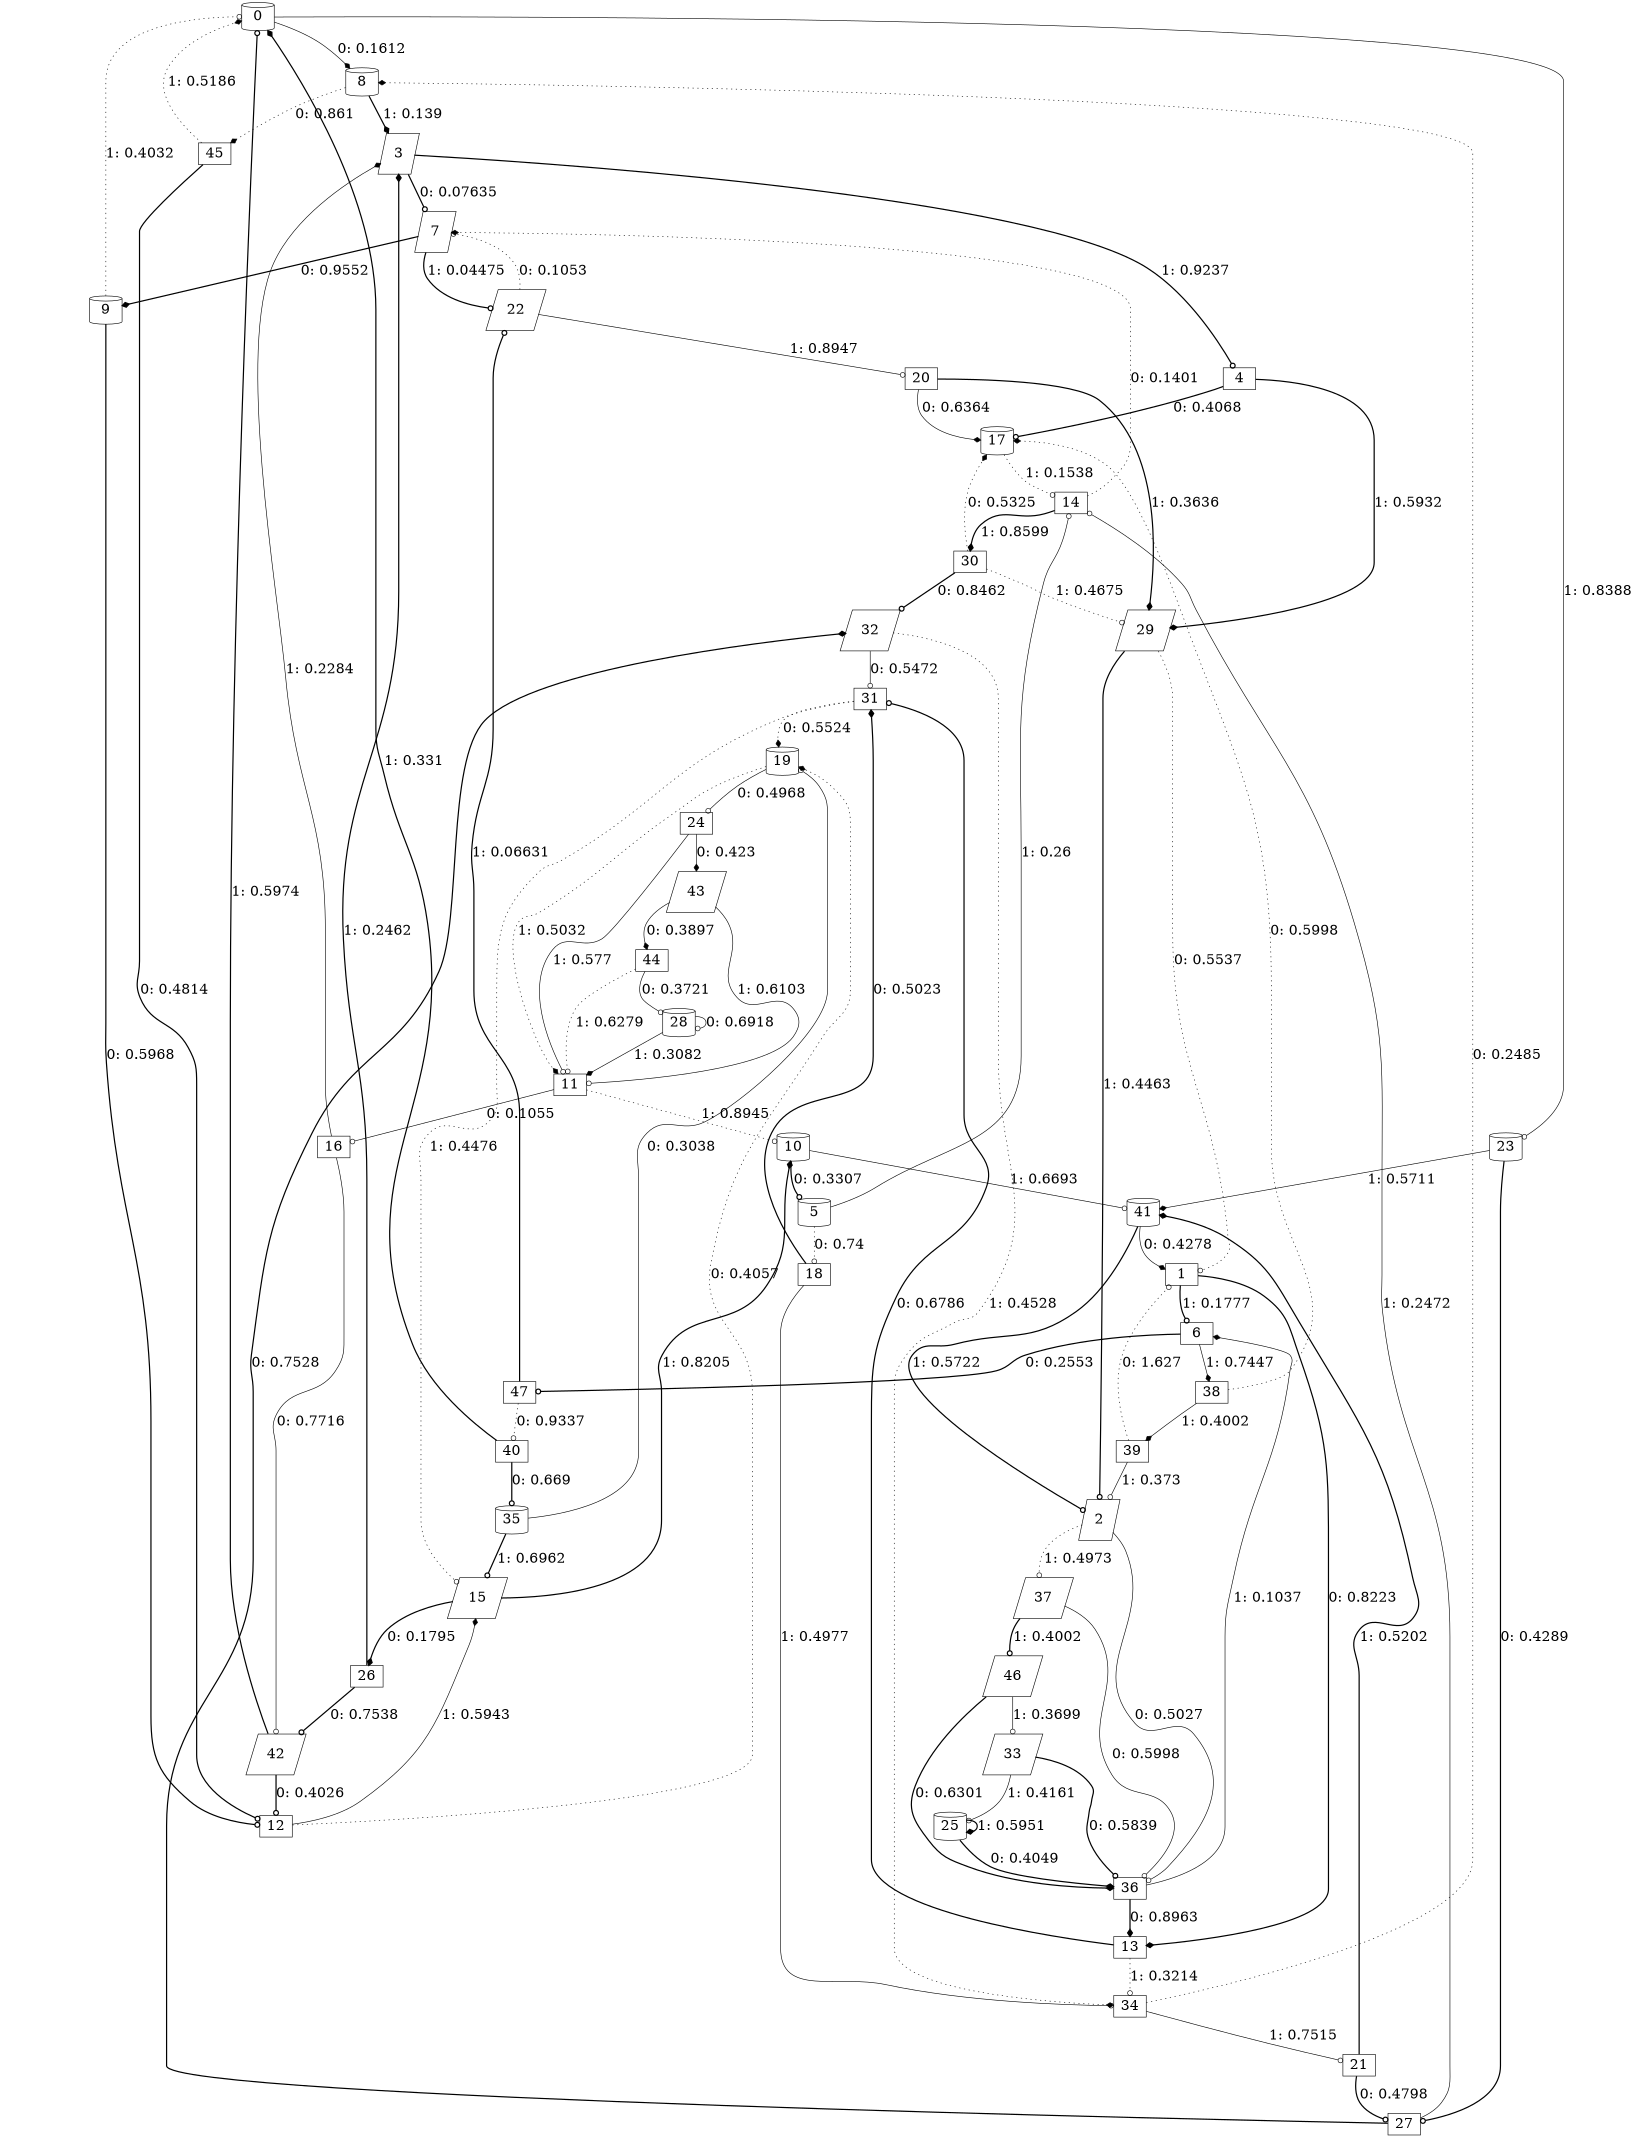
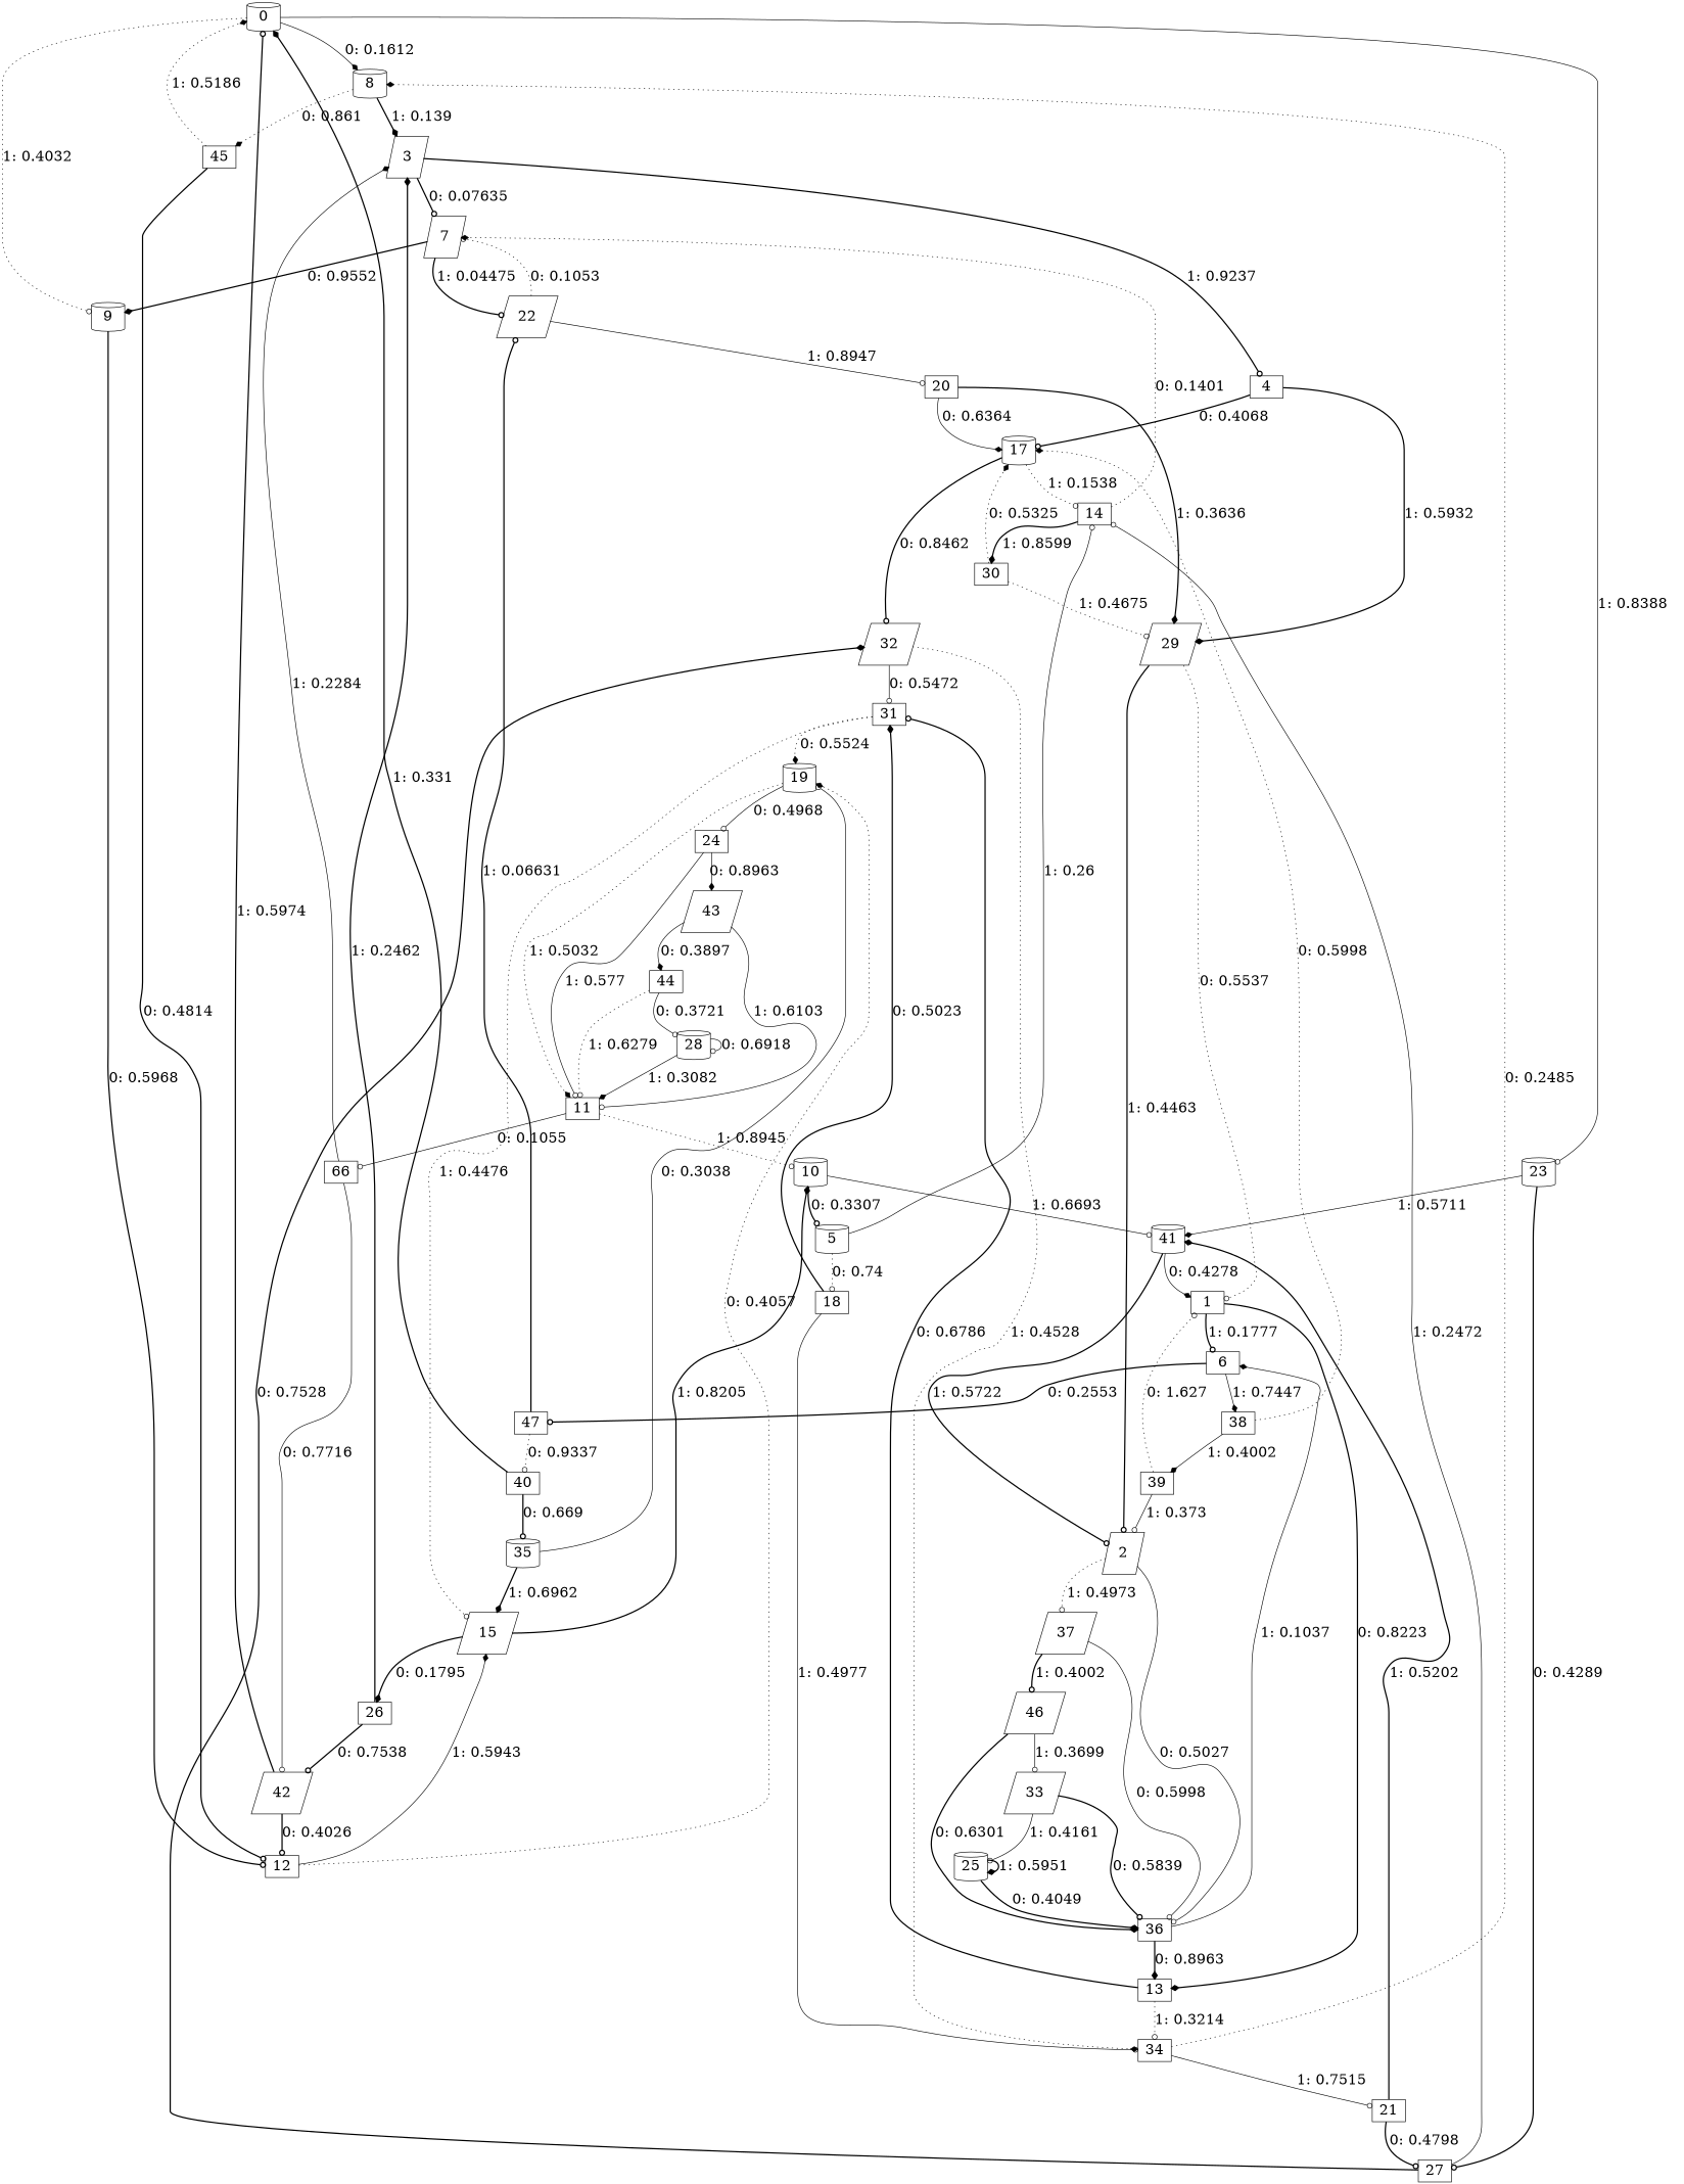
  digraph {
    node [fontsize=24 shape=box]
    edge [arrowhead=odot fontsize=24 style=bold]
    0 [shape=cylinder]
    8 [shape=cylinder]
    23 [shape=cylinder]
    3 [shape=parallelogram]
    45
    41 [shape=cylinder]
    27
    7 [shape=parallelogram]
    4
    12
    1
    2 [shape=parallelogram]
    14
    32 [shape=parallelogram]
    13
    6
    31
    34
    47
    38
    19 [shape=cylinder]
    15 [shape=parallelogram]
    21
    22 [shape=parallelogram]
    40
    17 [shape=cylinder]
    39
    36
    37 [shape=parallelogram]
    46 [shape=parallelogram]
    33 [shape=parallelogram]
    9 [shape=cylinder]
    29 [shape=parallelogram]
    20
    30
    5 [shape=cylinder]
    18
    35 [shape=cylinder]
    11
    24
    10 [shape=cylinder]
    26
-   16
+   16 [label=66]
    42 [shape=parallelogram]
    43 [shape=parallelogram]
    44
    28 [shape=cylinder]
    25 [shape=cylinder]
    0 -> 8 [arrowhead=diamond label="0: 0.1612   " style=solid]
    0 -> 23 [label="1: 0.8388   " style=solid]
    8 -> 3 [arrowhead=diamond label="1: 0.139    "]
    8 -> 45 [arrowhead=diamond label="0: 0.861    " style=dotted]
    23 -> 41 [arrowhead=diamond label="1: 0.5711   " style=solid]
    23 -> 27 [label="0: 0.4289   "]
    3 -> 7 [label="0: 0.07635  "]
    3 -> 4 [label="1: 0.9237   "]
    45 -> 0 [arrowhead=diamond label="1: 0.5186   " style=dotted]
    45 -> 12 [label="0: 0.4814   "]
    41 -> 1 [arrowhead=diamond label="0: 0.4278   " style=solid]
    41 -> 2 [label="1: 0.5722   "]
    27 -> 14 [label="1: 0.2472   " style=solid]
    27 -> 32 [arrowhead=diamond label="0: 0.7528   "]
    7 -> 22 [label="1: 0.04475  "]
    7 -> 9 [arrowhead=diamond label="0: 0.9552   "]
    4 -> 17 [label="0: 0.4068   "]
    4 -> 29 [arrowhead=diamond label="1: 0.5932   "]
    12 -> 19 [arrowhead=diamond label="0: 0.4057   " style=dotted]
    12 -> 15 [arrowhead=diamond label="1: 0.5943   " style=solid]
    1 -> 13 [arrowhead=diamond label="0: 0.8223   "]
    1 -> 6 [label="1: 0.1777   "]
    2 -> 36 [label="0: 0.5027   " style=solid]
    2 -> 37 [label="1: 0.4973   " style=dotted]
    14 -> 7 [arrowhead=diamond label="0: 0.1401   " style=dotted]
    14 -> 30 [arrowhead=diamond label="1: 0.8599   "]
    32 -> 31 [label="0: 0.5472   " style=solid]
    32 -> 34 [arrowhead=diamond label="1: 0.4528   " style=dotted]
    13 -> 31 [label="0: 0.6786   "]
    13 -> 34 [label="1: 0.3214   " style=dotted]
    6 -> 47 [label="0: 0.2553   "]
    6 -> 38 [arrowhead=diamond label="1: 0.7447   " style=solid]
    31 -> 19 [arrowhead=diamond label="0: 0.5524   " style=dotted]
    31 -> 15 [label="1: 0.4476   " style=dotted]
    34 -> 8 [arrowhead=diamond label="0: 0.2485   " style=dotted]
    34 -> 21 [label="1: 0.7515   " style=solid]
    47 -> 22 [label="1: 0.06631  "]
    47 -> 40 [label="0: 0.9337   " style=dotted]
    38 -> 17 [arrowhead=diamond label="0: 0.5998   " style=dotted]
    38 -> 39 [arrowhead=diamond label="1: 0.4002   " style=solid]
    19 -> 11 [arrowhead=diamond label="1: 0.5032   " style=dotted]
    19 -> 24 [label="0: 0.4968   " style=solid]
    15 -> 10 [arrowhead=diamond label="1: 0.8205   "]
    15 -> 26 [arrowhead=diamond label="0: 0.1795   "]
    21 -> 41 [arrowhead=diamond label="1: 0.5202   "]
    21 -> 27 [label="0: 0.4798   "]
    22 -> 7 [label="0: 0.1053   " style=dotted]
    22 -> 20 [label="1: 0.8947   " style=solid]
    40 -> 0 [arrowhead=diamond label="1: 0.331    "]
    40 -> 35 [label="0: 0.669    "]
    17 -> 14 [label="1: 0.1538   " style=dotted]
-   30 -> 32 [label="0: 0.8462   "]
+   17 -> 32 [label="0: 0.8462   "]
    39 -> 1 [label="0: 1.627    " style=dotted]
    39 -> 2 [label="1: 0.373    " style=solid]
    36 -> 13 [arrowhead=diamond label="0: 0.8963   "]
    36 -> 6 [arrowhead=diamond label="1: 0.1037   " style=solid]
    37 -> 36 [label="0: 0.5998   " style=solid]
    37 -> 46 [label="1: 0.4002   "]
    46 -> 36 [arrowhead=diamond label="0: 0.6301   "]
    46 -> 33 [label="1: 0.3699   " style=solid]
    33 -> 36 [label="0: 0.5839   "]
    33 -> 25 [label="1: 0.4161   " style=solid]
-   9 -> 0 [label="1: 0.4032   " style=dotted]
+   0 -> 9 [label="1: 0.4032   " style=dotted]
    9 -> 12 [label="0: 0.5968   "]
    29 -> 1 [label="0: 0.5537   " style=dotted]
    29 -> 2 [label="1: 0.4463   "]
    20 -> 17 [arrowhead=diamond label="0: 0.6364   " style=solid]
    20 -> 29 [arrowhead=diamond label="1: 0.3636   "]
    30 -> 17 [arrowhead=diamond label="0: 0.5325   " style=dotted]
    30 -> 29 [label="1: 0.4675   " style=dotted]
    5 -> 14 [label="1: 0.26     " style=solid]
    5 -> 18 [label="0: 0.74     " style=dotted]
    18 -> 31 [arrowhead=diamond label="0: 0.5023   "]
    18 -> 34 [label="1: 0.4977   " style=solid]
    35 -> 19 [label="0: 0.3038   " style=solid]
-   35 -> 15 [label="1: 0.6962   "]
+   35 -> 15 [arrowhead=diamond label="1: 0.6962   "]
    11 -> 10 [label="1: 0.8945   " style=dotted]
    11 -> 16 [label="0: 0.1055   " style=solid]
    24 -> 11 [label="1: 0.577    " style=solid]
-   24 -> 43 [arrowhead=diamond label="0: 0.423    " style=solid]
+   24 -> 43 [arrowhead=diamond label="0: 0.8963   " style=solid]
    10 -> 41 [label="1: 0.6693   " style=solid]
    10 -> 5 [label="0: 0.3307   "]
    26 -> 3 [arrowhead=diamond label="1: 0.2462   "]
    26 -> 42 [label="0: 0.7538   "]
    16 -> 3 [arrowhead=diamond label="1: 0.2284   " style=solid]
    16 -> 42 [label="0: 0.7716   " style=solid]
    42 -> 0 [label="1: 0.5974   "]
    42 -> 12 [label="0: 0.4026   "]
    43 -> 11 [label="1: 0.6103   " style=solid]
    43 -> 44 [arrowhead=diamond label="0: 0.3897   " style=solid]
    44 -> 11 [label="1: 0.6279   " style=dotted]
    44 -> 28 [label="0: 0.3721   " style=solid]
    28 -> 11 [arrowhead=diamond label="1: 0.3082   " style=solid]
    28 -> 28 [label="0: 0.6918   " style=solid]
    25 -> 36 [arrowhead=diamond label="0: 0.4049   "]
    25 -> 25 [arrowhead=diamond label="1: 0.5951   "]
  }
